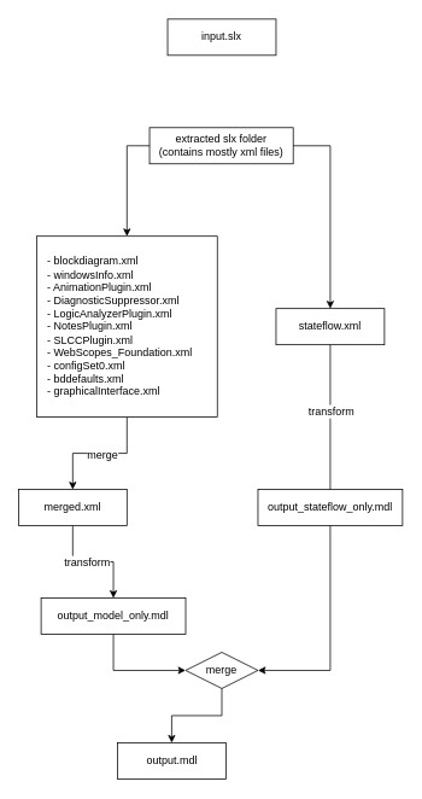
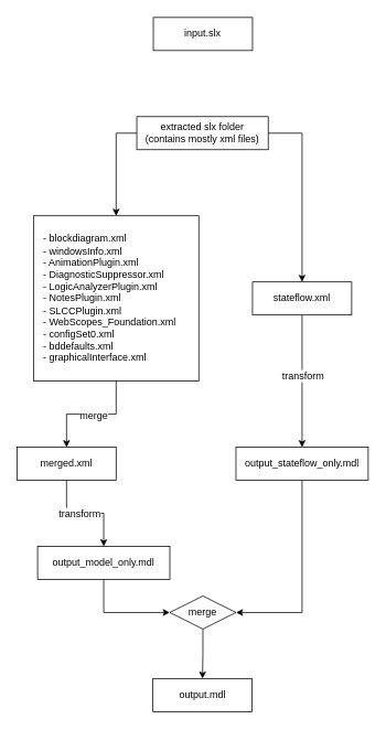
  <mxCell id="0" />
  <mxCell id="1" parent="0" />
  <mxCell id="2" value="input.slx" style="rounded=0;whiteSpace=wrap;html=1;fillColor=none;" vertex="1" parent="1"><mxGeometry x="185" y="20" width="120" height="40" as="geometry" /></mxCell>
  <mxCell id="3" style="edgeStyle=orthogonalEdgeStyle;rounded=0;orthogonalLoop=1;jettySize=auto;html=1;exitX=0;exitY=0.5;exitDx=0;exitDy=0;entryX=0.5;entryY=0;entryDx=0;entryDy=0;fillColor=none;" edge="1" parent="1" source="5" target="8"><mxGeometry relative="1" as="geometry" /></mxCell>
  <mxCell id="4" style="edgeStyle=orthogonalEdgeStyle;rounded=0;orthogonalLoop=1;jettySize=auto;html=1;entryX=0.5;entryY=0;entryDx=0;entryDy=0;fillColor=none;exitX=1;exitY=0.5;exitDx=0;exitDy=0;" edge="1" parent="1" source="5" target="21"><mxGeometry relative="1" as="geometry" /></mxCell>
  <mxCell id="5" value="extracted slx folder &lt;br&gt;(contains mostly xml files)" style="rounded=0;whiteSpace=wrap;html=1;fillColor=none;" vertex="1" parent="1"><mxGeometry x="165" y="140" width="159" height="40" as="geometry" /></mxCell>
  <mxCell id="6" style="edgeStyle=orthogonalEdgeStyle;rounded=0;orthogonalLoop=1;jettySize=auto;html=1;entryX=0.5;entryY=0;entryDx=0;entryDy=0;fillColor=none;" edge="1" parent="1" source="8" target="11"><mxGeometry relative="1" as="geometry" /></mxCell>
  <mxCell id="7" value="merge" style="text;html=1;align=center;verticalAlign=middle;resizable=0;points=[];;labelBackgroundColor=#ffffff;" vertex="1" connectable="0" parent="6"><mxGeometry x="-0.025" y="1" relative="1" as="geometry"><mxPoint as="offset" /></mxGeometry></mxCell>
  <mxCell id="8" value="&lt;span style=&quot;white-space: normal&quot;&gt;&amp;nbsp; &amp;nbsp;- blockdiagram.xml&amp;nbsp;&lt;/span&gt;&lt;br style=&quot;white-space: normal&quot;&gt;&lt;span style=&quot;white-space: normal&quot;&gt;&amp;nbsp; &amp;nbsp;- windowsInfo.xml&lt;/span&gt;&lt;br style=&quot;white-space: normal&quot;&gt;&lt;span style=&quot;white-space: normal&quot;&gt;&amp;nbsp; &amp;nbsp;- AnimationPlugin.xml&lt;/span&gt;&lt;br style=&quot;white-space: normal&quot;&gt;&lt;span style=&quot;white-space: normal&quot;&gt;&amp;nbsp; &amp;nbsp;- DiagnosticSuppressor.xml&amp;nbsp;&lt;/span&gt;&lt;br style=&quot;white-space: normal&quot;&gt;&lt;span style=&quot;white-space: normal&quot;&gt;&amp;nbsp; &amp;nbsp;- LogicAnalyzerPlugin.xml&lt;/span&gt;&lt;br style=&quot;white-space: normal&quot;&gt;&lt;span style=&quot;white-space: normal&quot;&gt;&amp;nbsp; &amp;nbsp;- NotesPlugin.xml&lt;/span&gt;&lt;br style=&quot;white-space: normal&quot;&gt;&lt;span style=&quot;white-space: normal&quot;&gt;&amp;nbsp; &amp;nbsp;- SLCCPlugin.xml&lt;/span&gt;&lt;br style=&quot;white-space: normal&quot;&gt;&lt;span style=&quot;white-space: normal&quot;&gt;&amp;nbsp; &amp;nbsp;- WebScopes_Foundation.xml&lt;/span&gt;&lt;br style=&quot;white-space: normal&quot;&gt;&lt;span style=&quot;white-space: normal&quot;&gt;&amp;nbsp; &amp;nbsp;- configSet0.xml&lt;/span&gt;&lt;br style=&quot;white-space: normal&quot;&gt;&lt;span style=&quot;white-space: normal&quot;&gt;&amp;nbsp; &amp;nbsp;- bddefaults.xml&lt;/span&gt;&lt;br style=&quot;white-space: normal&quot;&gt;&lt;span style=&quot;white-space: normal&quot;&gt;&amp;nbsp; &amp;nbsp;- graphicalInterface.xml&lt;/span&gt;" style="rounded=0;whiteSpace=wrap;html=1;fillColor=none;align=left;" vertex="1" parent="1"><mxGeometry x="40" y="260" width="200" height="200" as="geometry" /></mxCell>
  <mxCell id="9" style="edgeStyle=orthogonalEdgeStyle;rounded=0;orthogonalLoop=1;jettySize=auto;html=1;entryX=0.5;entryY=0;entryDx=0;entryDy=0;fillColor=none;" edge="1" parent="1" source="11" target="13"><mxGeometry relative="1" as="geometry" /></mxCell>
  <mxCell id="10" value="transform" style="text;html=1;align=center;verticalAlign=middle;resizable=0;points=[];;labelBackgroundColor=#ffffff;" vertex="1" connectable="0" parent="9"><mxGeometry x="-0.125" relative="1" as="geometry"><mxPoint as="offset" /></mxGeometry></mxCell>
  <mxCell id="11" value="merged.xml" style="rounded=0;whiteSpace=wrap;html=1;fillColor=none;" vertex="1" parent="1"><mxGeometry x="20" y="540" width="120" height="40" as="geometry" /></mxCell>
  <mxCell id="12" style="edgeStyle=orthogonalEdgeStyle;rounded=0;orthogonalLoop=1;jettySize=auto;html=1;entryX=0;entryY=0.5;entryDx=0;entryDy=0;fillColor=none;exitX=0.5;exitY=1;exitDx=0;exitDy=0;" edge="1" parent="1" source="13" target="15"><mxGeometry relative="1" as="geometry" /></mxCell>
  <mxCell id="13" value="output_model_only.mdl" style="rounded=0;whiteSpace=wrap;html=1;fillColor=none;" vertex="1" parent="1"><mxGeometry x="45" y="660" width="160" height="40" as="geometry" /></mxCell>
  <mxCell id="14" style="edgeStyle=orthogonalEdgeStyle;rounded=0;orthogonalLoop=1;jettySize=auto;html=1;entryX=0.5;entryY=0;entryDx=0;entryDy=0;fillColor=none;" edge="1" parent="1" source="15" target="16"><mxGeometry relative="1" as="geometry" /></mxCell>
  <mxCell id="15" value="merge" style="rhombus;whiteSpace=wrap;html=1;fillColor=none;" vertex="1" parent="1"><mxGeometry x="205" y="720" width="80" height="40" as="geometry" /></mxCell>
- <mxCell id="16" value="output.mdl" style="rounded=0;whiteSpace=wrap;html=1;fillColor=none;" vertex="1" parent="1"><mxGeometry x="129.5" y="820" width="120" height="40" as="geometry" /></mxCell>
+ <mxCell id="16" value="output.mdl" style="rounded=0;whiteSpace=wrap;html=1;fillColor=none;" vertex="1" parent="1"><mxGeometry x="184.5" y="820" width="120" height="40" as="geometry" /></mxCell>
  <mxCell id="17" style="edgeStyle=orthogonalEdgeStyle;rounded=0;orthogonalLoop=1;jettySize=auto;html=1;entryX=1;entryY=0.5;entryDx=0;entryDy=0;fillColor=none;" edge="1" parent="1" source="18" target="15"><mxGeometry relative="1" as="geometry" /></mxCell>
  <mxCell id="18" value="output_stateflow_only.mdl" style="rounded=0;whiteSpace=wrap;html=1;fillColor=none;" vertex="1" parent="1"><mxGeometry x="285" y="540" width="160" height="40" as="geometry" /></mxCell>
- <mxCell id="19" style="edgeStyle=orthogonalEdgeStyle;rounded=0;orthogonalLoop=1;jettySize=auto;html=1;fillColor=none;endArrow=none;" edge="1" parent="1" source="21" target="18"><mxGeometry relative="1" as="geometry" /></mxCell>
+ <mxCell id="19" style="edgeStyle=orthogonalEdgeStyle;rounded=0;orthogonalLoop=1;jettySize=auto;html=1;fillColor=none;" edge="1" parent="1" source="21" target="18"><mxGeometry relative="1" as="geometry" /></mxCell>
  <mxCell id="20" value="transform" style="text;html=1;align=center;verticalAlign=middle;resizable=0;points=[];;labelBackgroundColor=#ffffff;" vertex="1" connectable="0" parent="19"><mxGeometry x="-0.083" relative="1" as="geometry"><mxPoint as="offset" /></mxGeometry></mxCell>
  <mxCell id="21" value="stateflow.xml" style="rounded=0;whiteSpace=wrap;html=1;fillColor=none;" vertex="1" parent="1"><mxGeometry x="305" y="340" width="120" height="40" as="geometry" /></mxCell>
